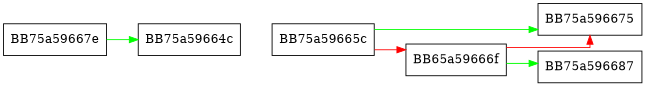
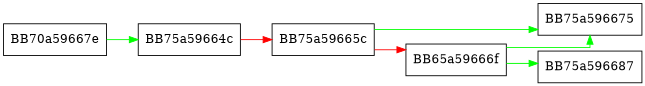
  digraph {
    rankdir=LR
    splines=ortho
    node [shape=box]
    edge [color=red]
    BB75a59664c
    BB75a59665c
-   BB75a59667e
+   BB75a59667e [label=BB70a59667e]
    BB75a596675
    n5 [label=BB65a59666f]
    BB75a596687
+   BB75a59664c -> BB75a59665c
    BB75a59665c -> BB75a596675 [color=green]
    BB75a59665c -> n5
    BB75a59667e -> BB75a59664c [color=green]
-   n5 -> BB75a596675
+   n5 -> BB75a596675 [color=green]
    n5 -> BB75a596687 [color=green]
  }
